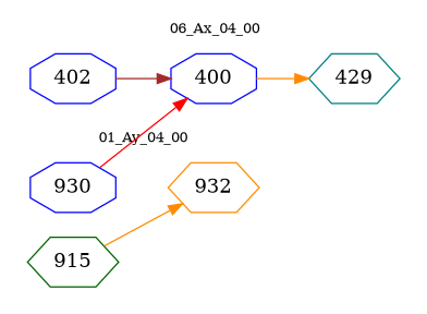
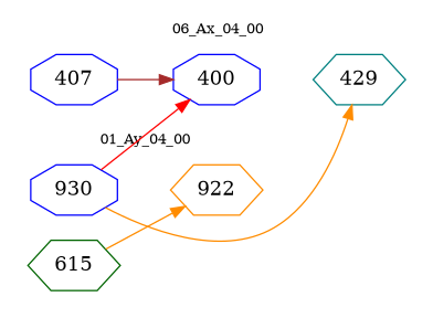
  digraph {
    rankdir=LR
    node [color=blue shape=octagon]
    edge [color=darkorange]
-   n1 [label=402]
+   n1 [label=407]
    n2 [label=400]
    n3 [color=teal label=429 shape=hexagon]
    n4 [label=930]
-   n5 [color=darkgreen label=915 shape=hexagon]
-   n6 [color=darkorange label=932 shape=hexagon]
+   n5 [color=darkgreen label=615 shape=hexagon]
+   n6 [color=darkorange label=922 shape=hexagon]
    subgraph cluster_1 {
      color=white
      fontsize=10
      label="06_Ax_04_00"
      n1
      n2
      n3
    }
    subgraph cluster_2 {
      color=white
      fontsize=10
      label="01_Ay_04_00"
      n4
      n5
      n6
    }
    n1 -> n2 [color=brown]
-   n2 -> n3
+   n4 -> n3
    n4 -> n2 [color=red]
    n5 -> n6
  }
